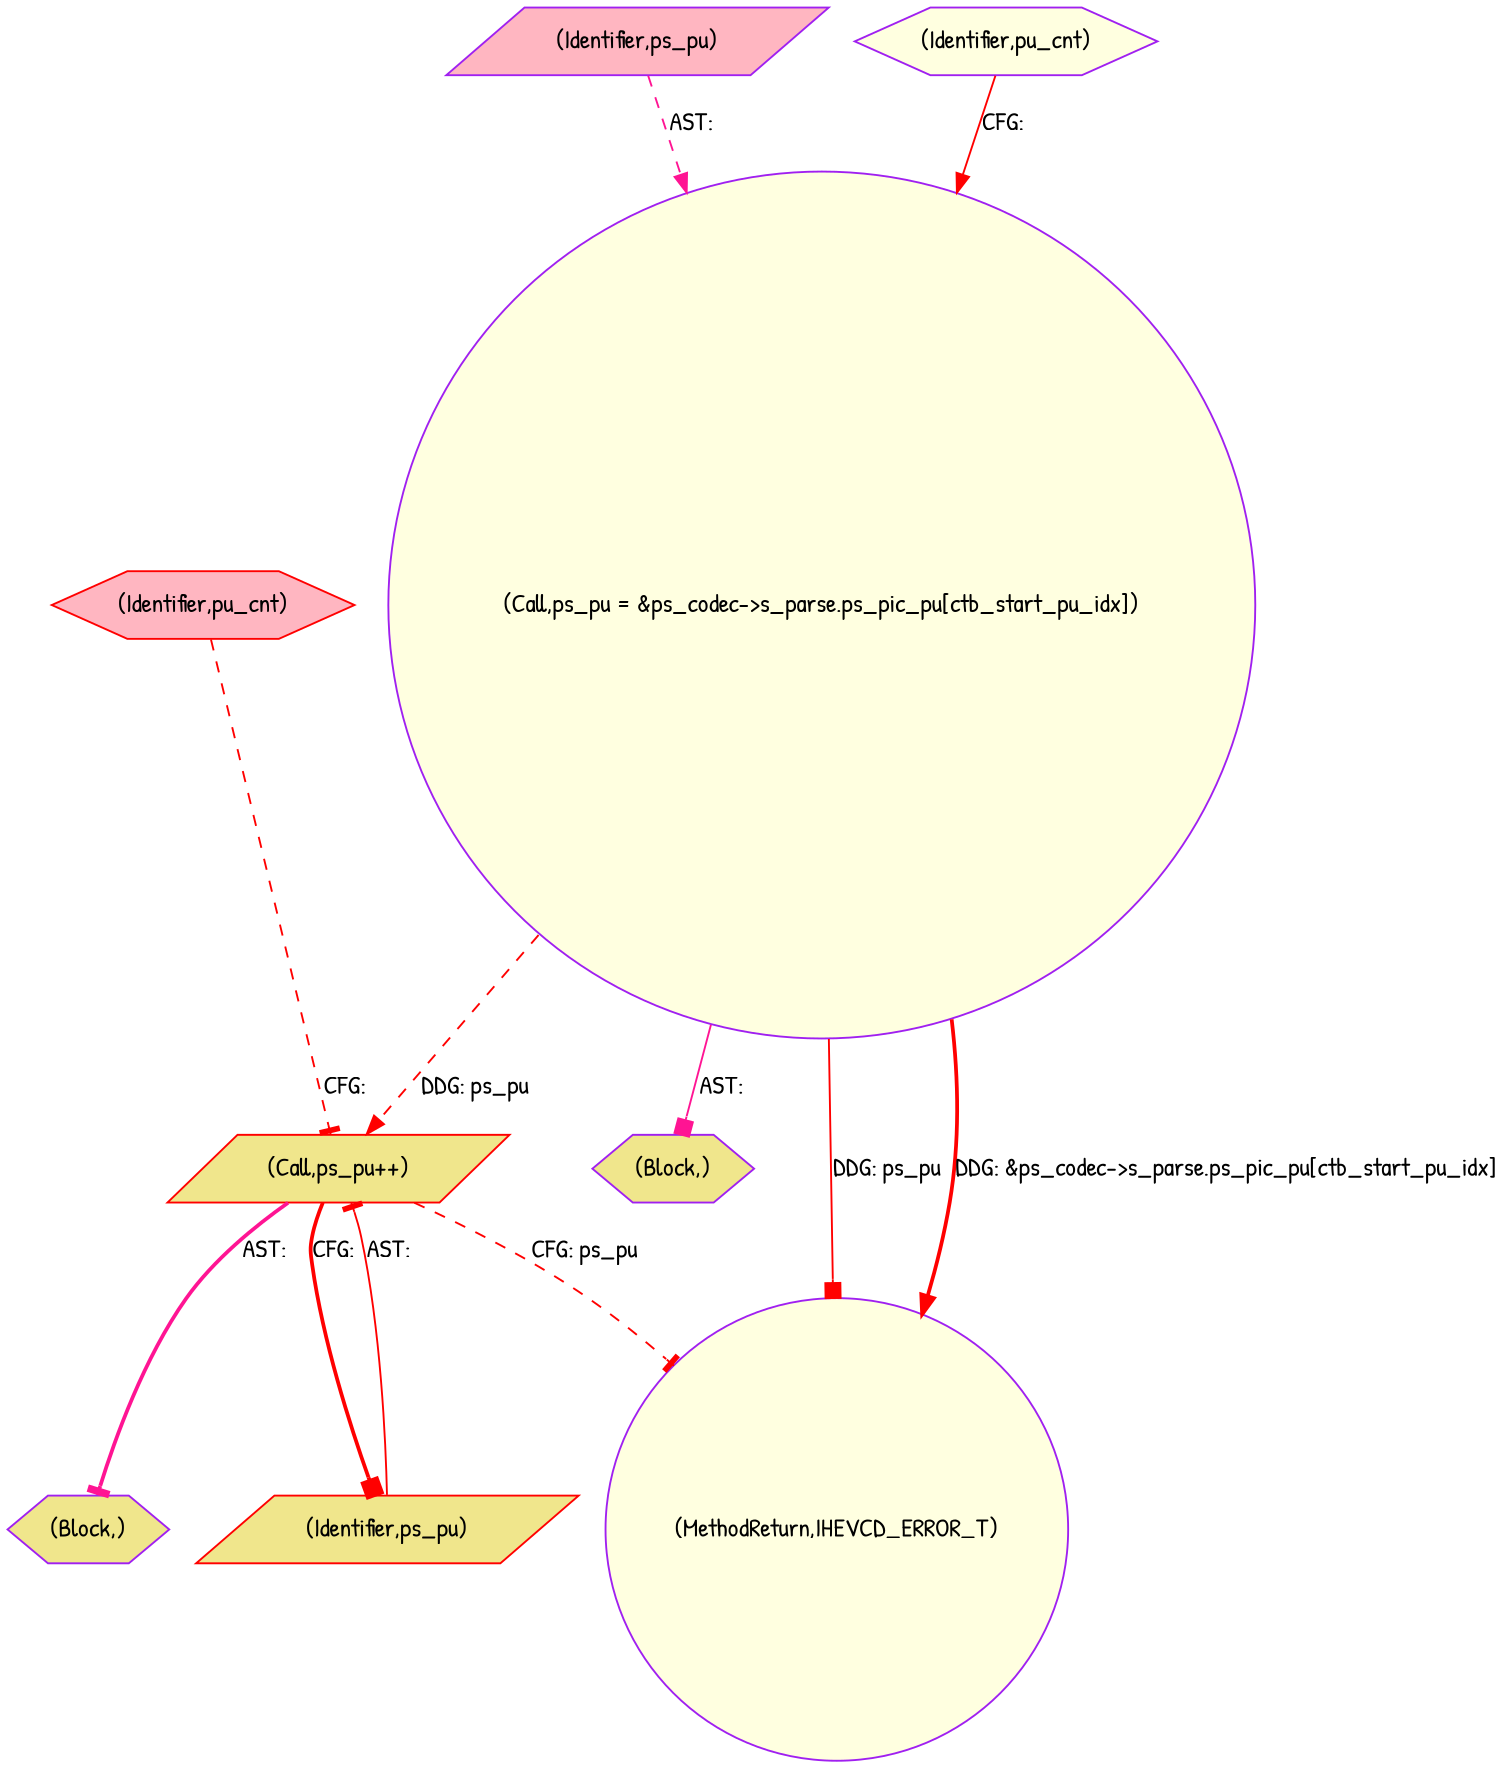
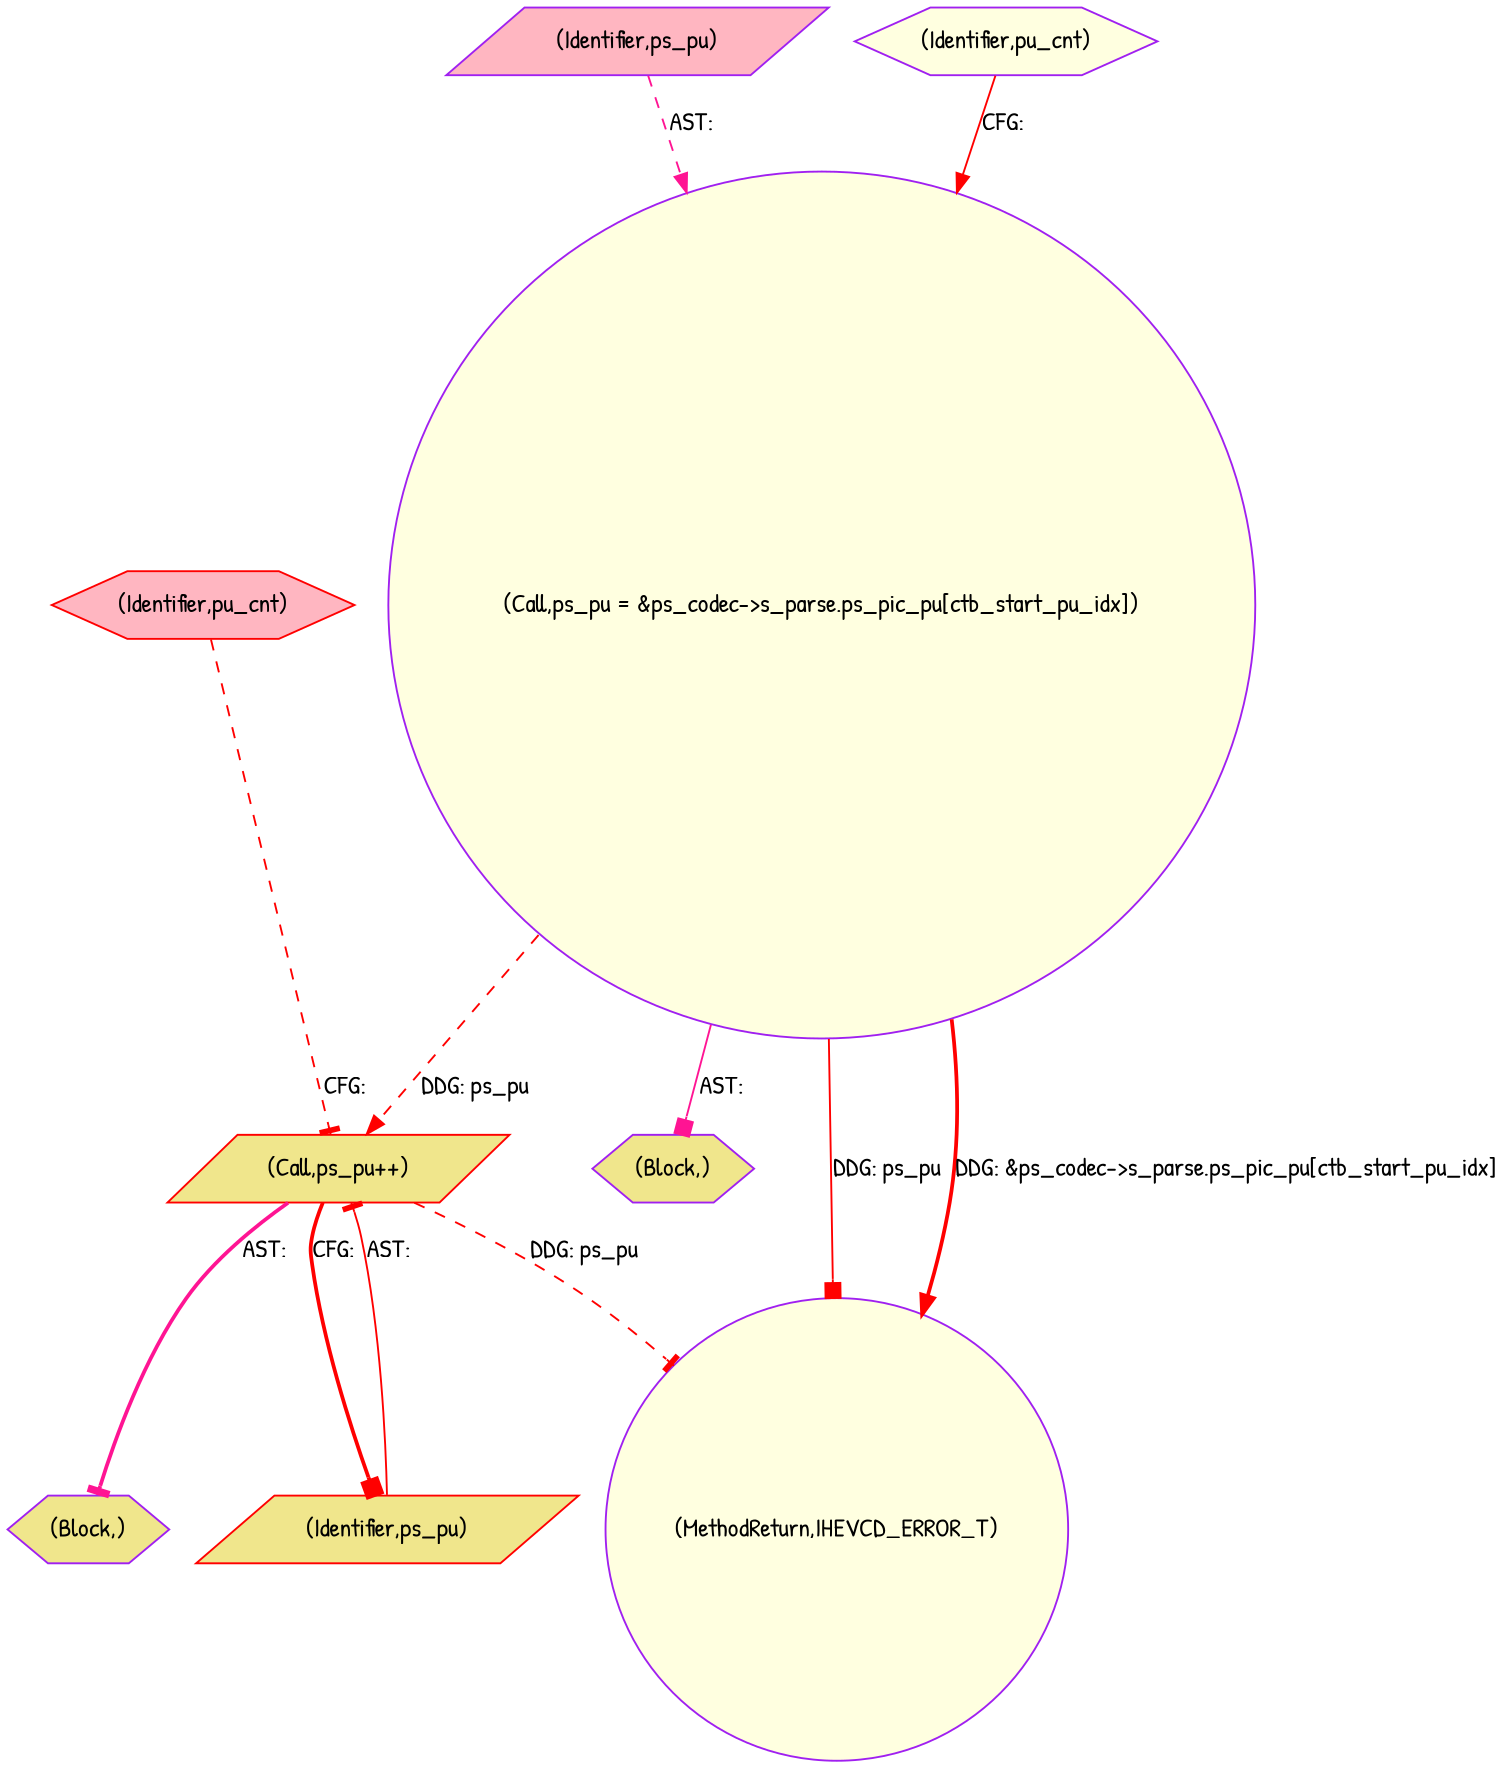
  digraph {
    fontname="Patrick Hand"
    node [color=purple fillcolor=khaki fontname="Patrick Hand" shape=hexagon style=filled]
    edge [arrowhead=normal color=red fontname="Patrick Hand" style=dashed]
    n1 [fillcolor=lightyellow label="(Call,ps_pu = &ps_codec->s_parse.ps_pic_pu[ctb_start_pu_idx])" shape=circle]
    n2 [color=red label="(Call,ps_pu++)" shape=parallelogram]
    n3 [label="(Block,)"]
    n4 [fillcolor=lightyellow label="(MethodReturn,IHEVCD_ERROR_T)" shape=circle]
    n5 [label="(Block,)"]
    n6 [color=red label="(Identifier,ps_pu)" shape=parallelogram]
    n7 [fillcolor=lightpink label="(Identifier,ps_pu)" shape=parallelogram]
    n8 [color=red fillcolor=lightpink label="(Identifier,pu_cnt)"]
    n9 [fillcolor=lightyellow label="(Identifier,pu_cnt)"]
    n1 -> n2 [label="DDG: ps_pu"]
    n1 -> n3 [arrowhead=box color=deeppink label="AST: " style=solid]
    n1 -> n4 [arrowhead=box label="DDG: ps_pu" style=solid]
    n1 -> n4 [label="DDG: &ps_codec->s_parse.ps_pic_pu[ctb_start_pu_idx]" style=bold]
-   n2 -> n4 [arrowhead=tee label="CFG: ps_pu"]
+   n2 -> n4 [arrowhead=tee label="DDG: ps_pu"]
    n2 -> n5 [arrowhead=tee color=deeppink label="AST: " style=bold]
    n2 -> n6 [arrowhead=box label="CFG: " style=bold]
    n6 -> n2 [arrowhead=tee label="AST: " style=solid]
    n7 -> n1 [color=deeppink label="AST: "]
    n8 -> n2 [arrowhead=tee label="CFG: "]
    n9 -> n1 [label="CFG: " style=solid]
  }
